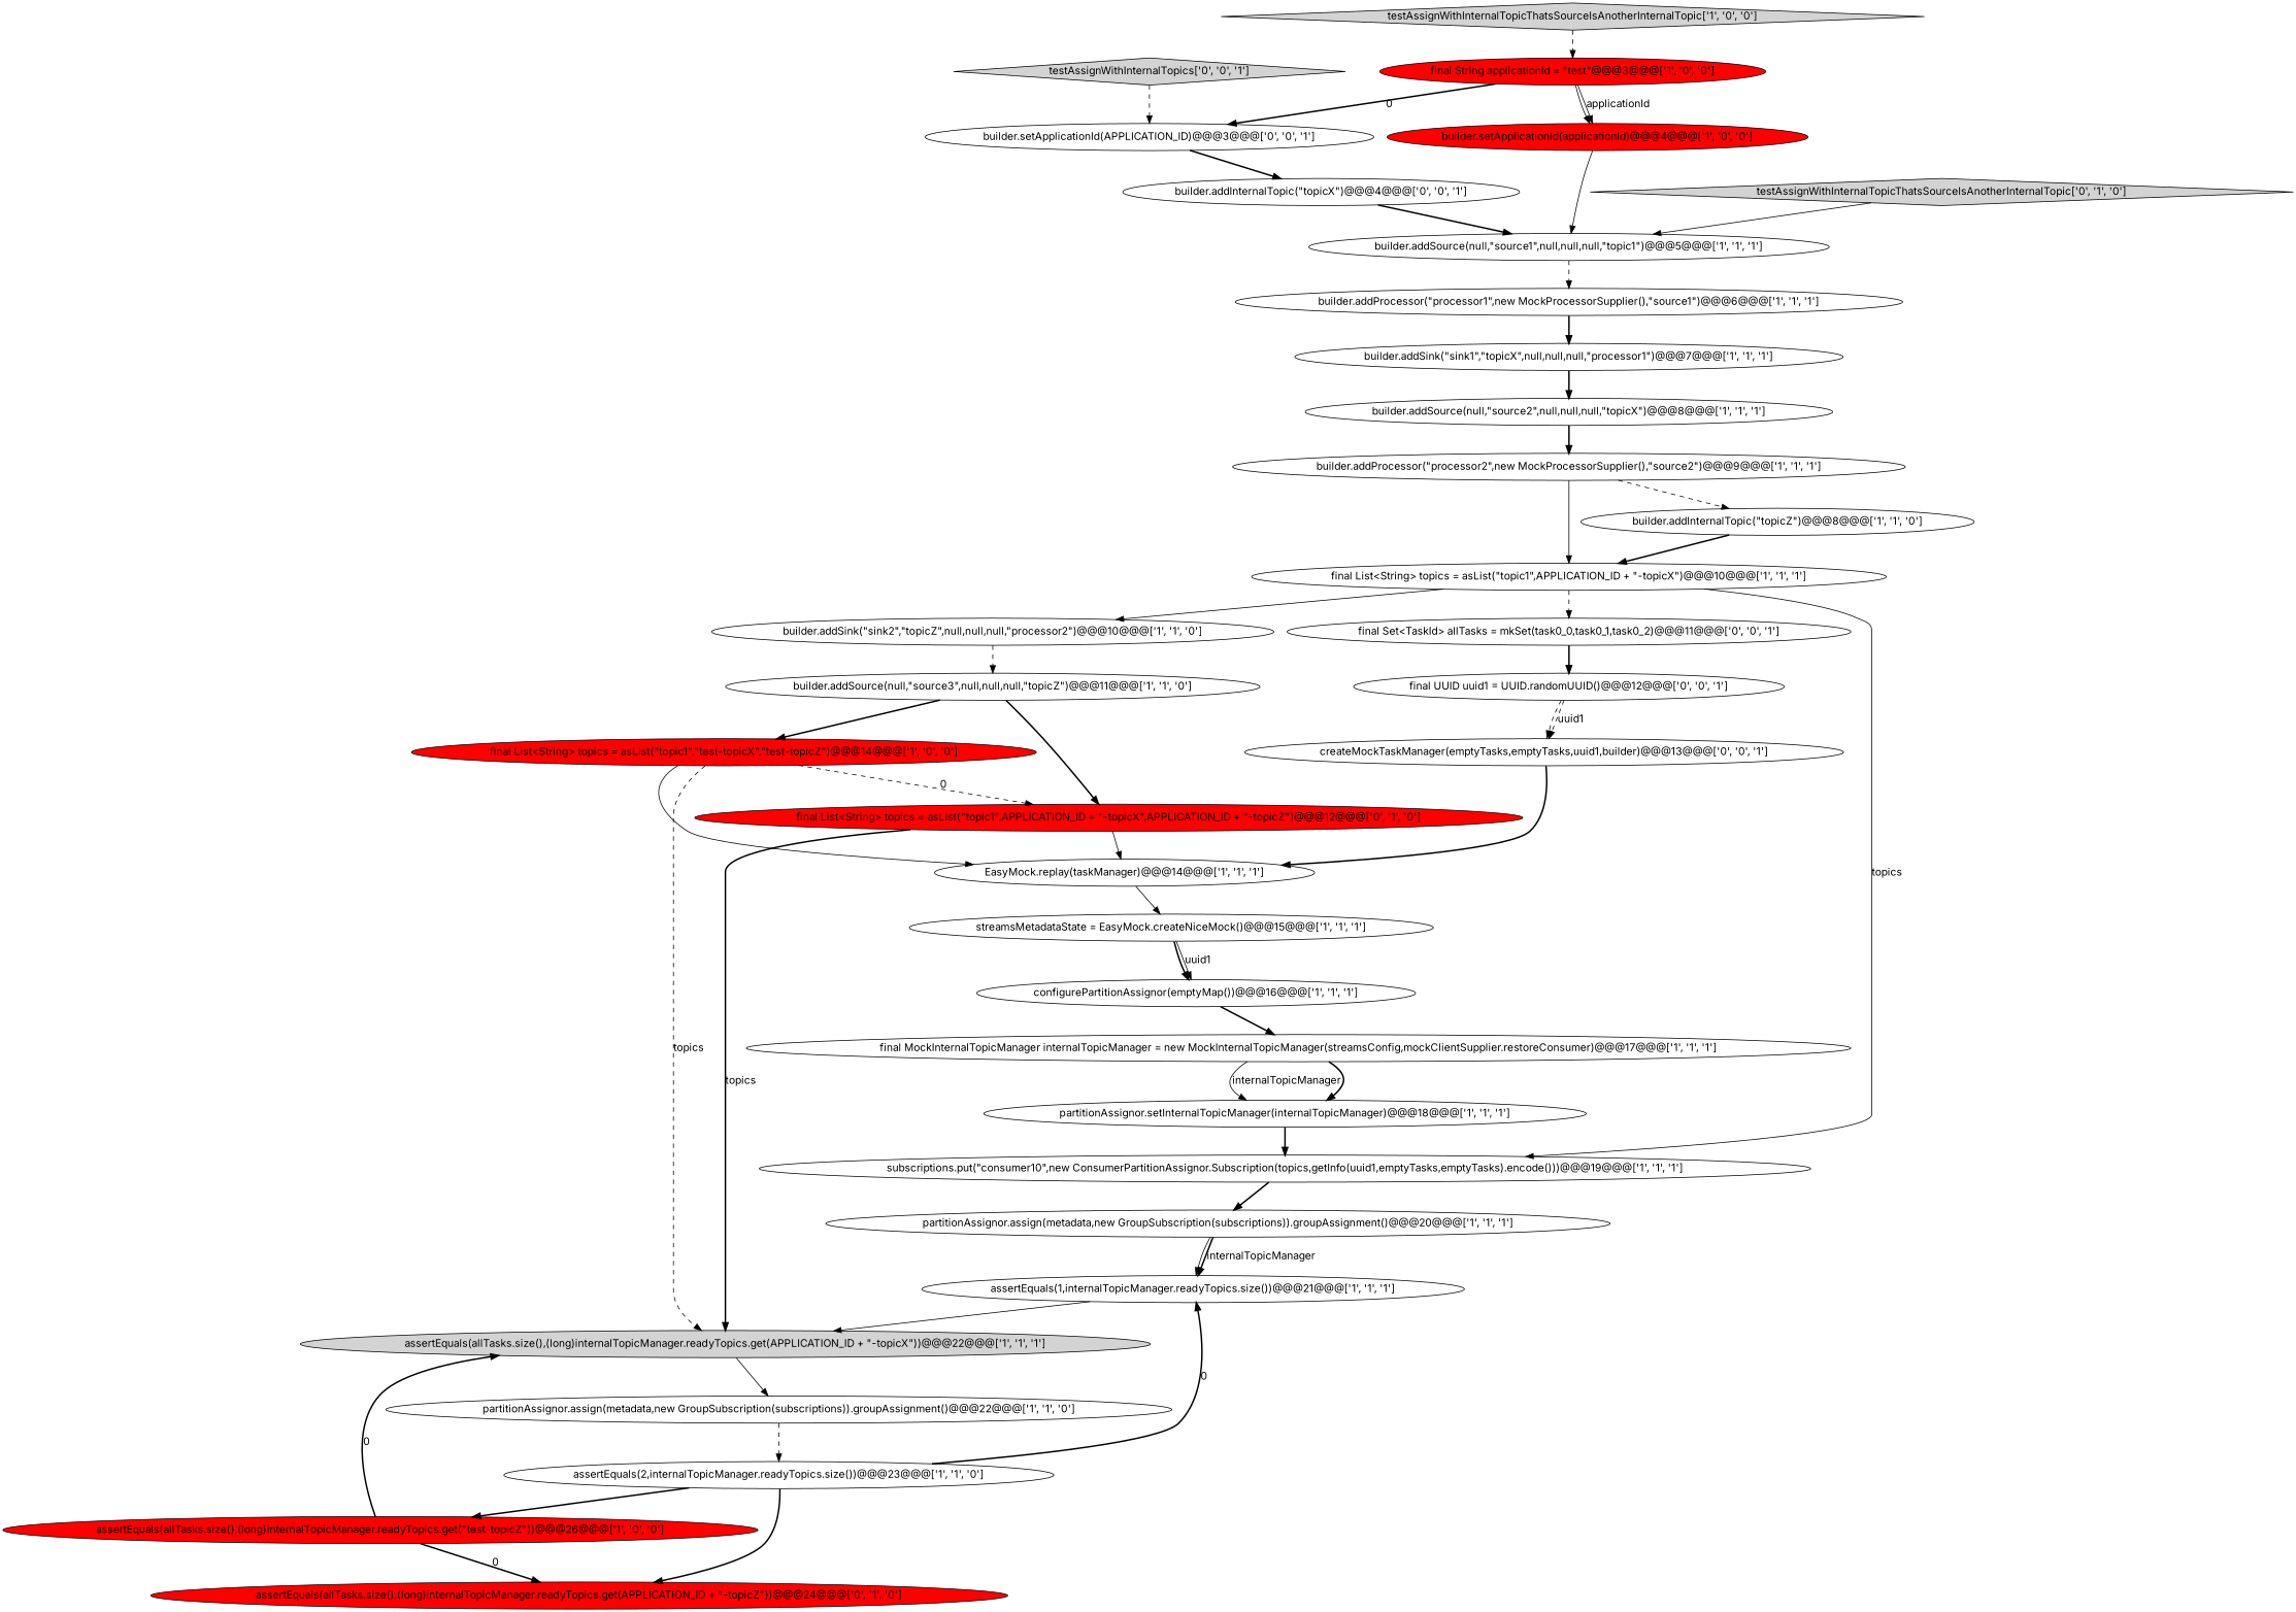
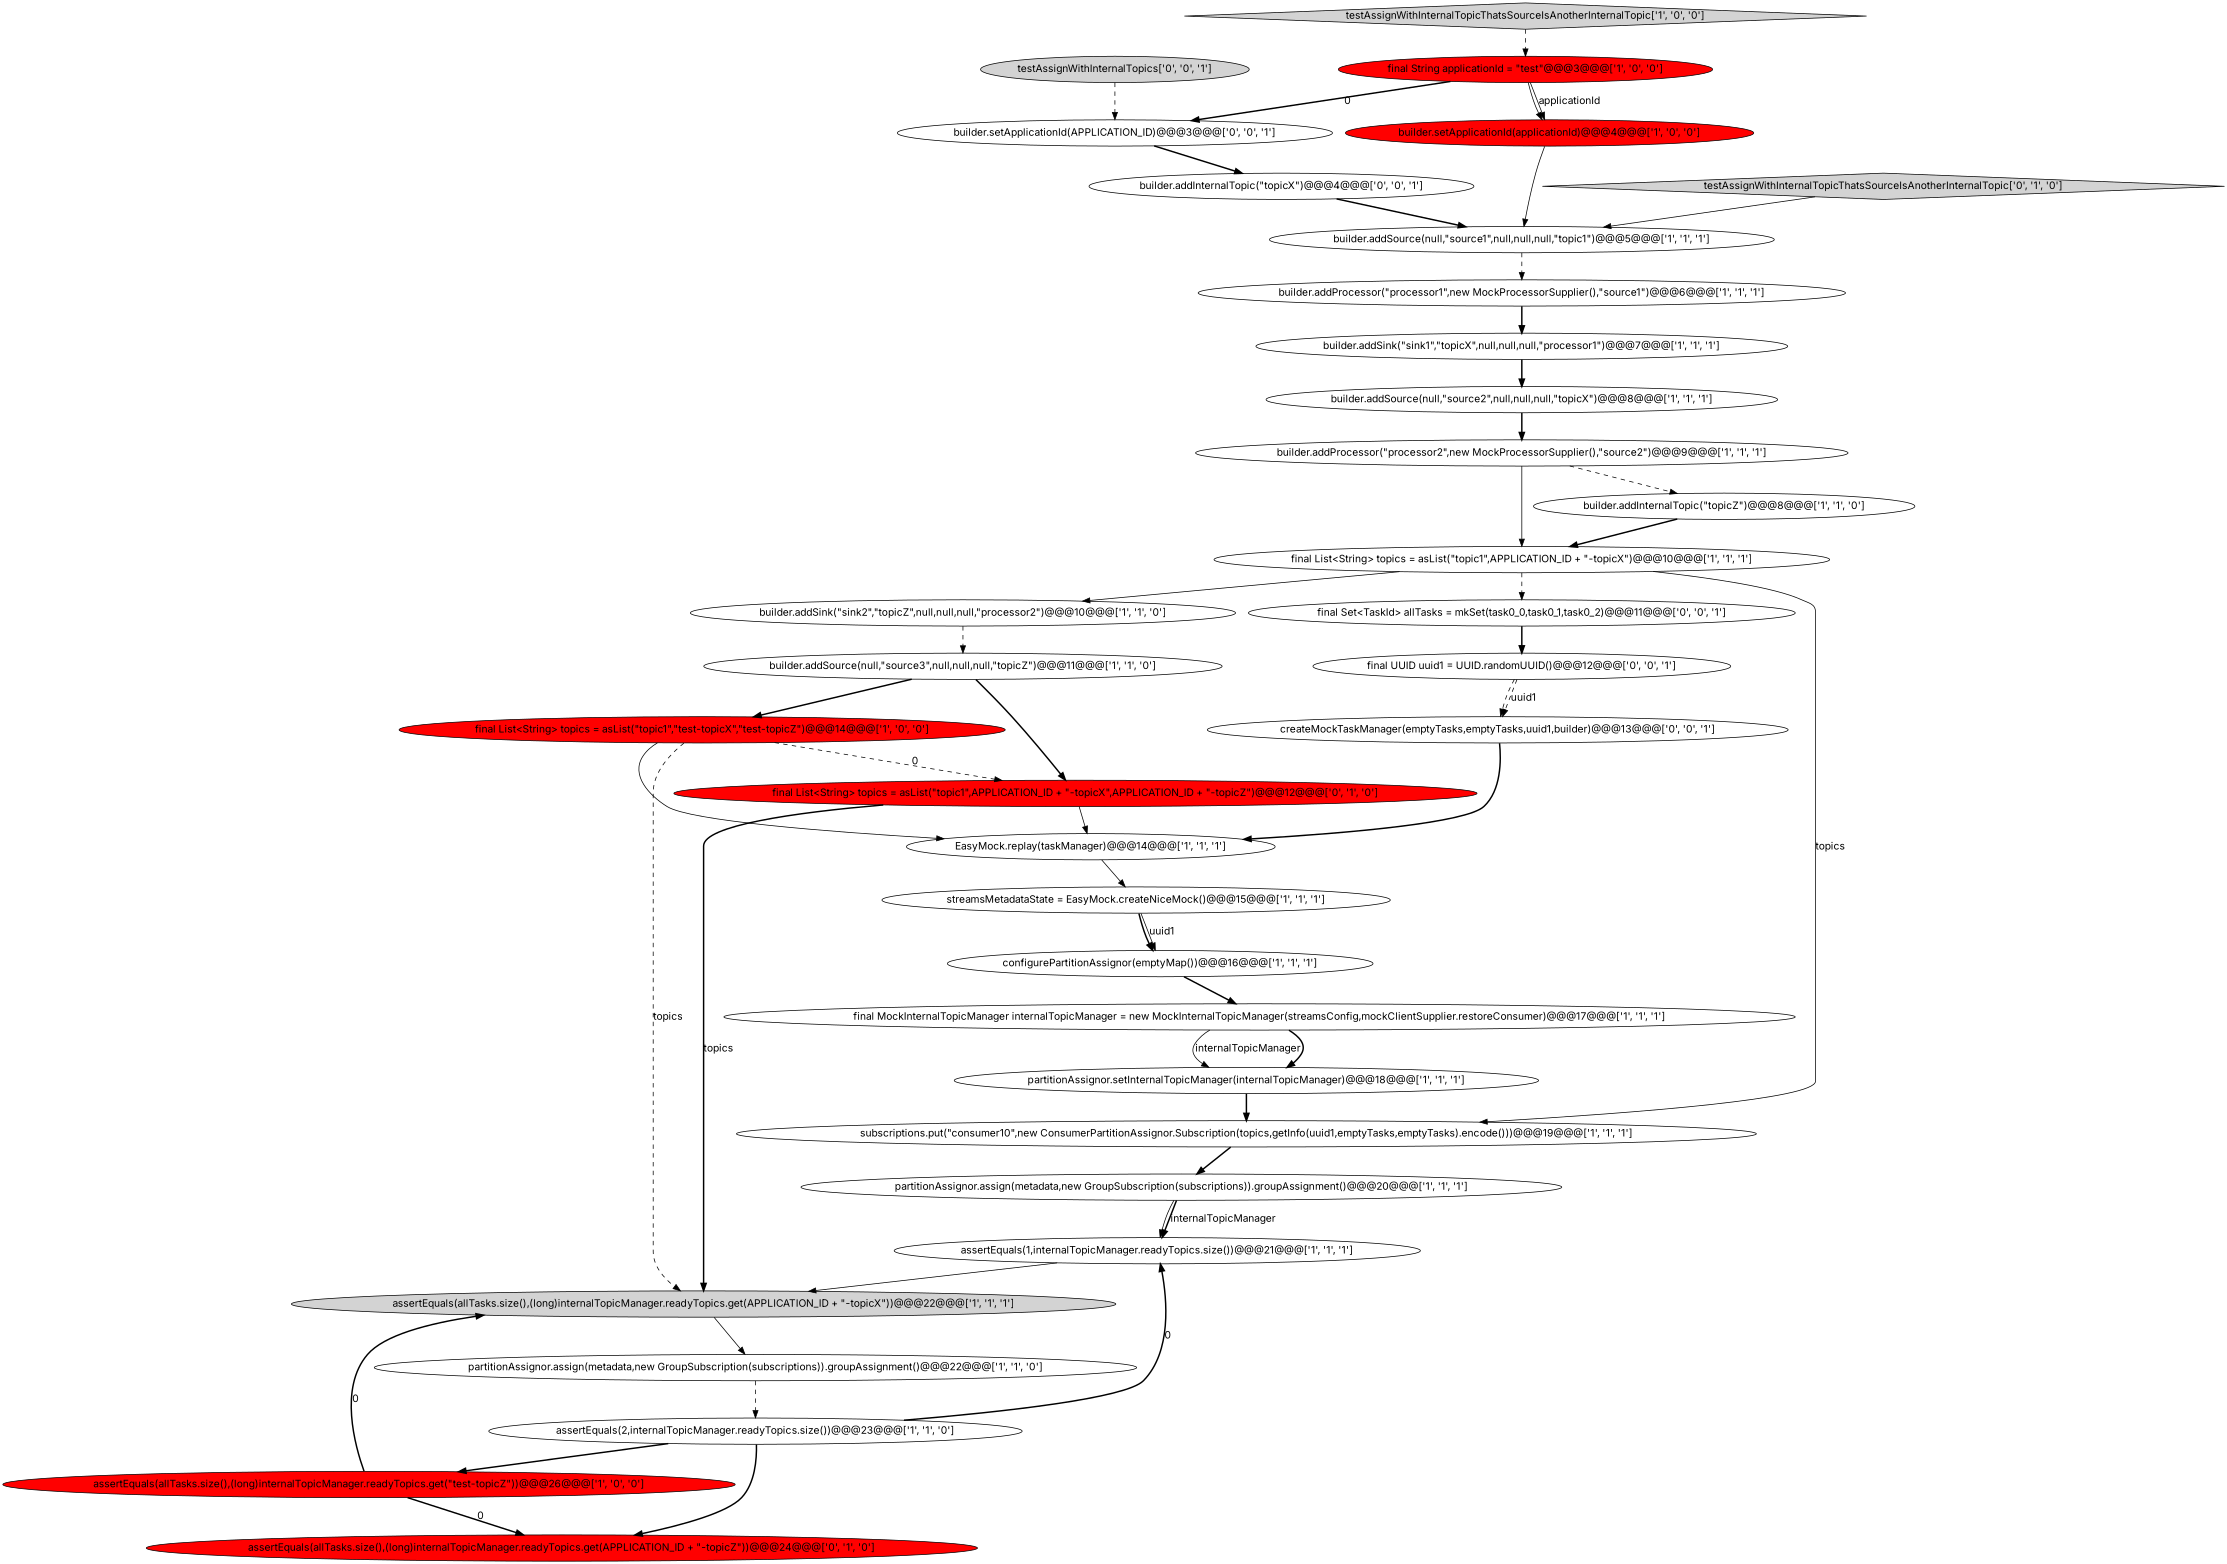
  digraph {
    fontname=Inter
    node [fillcolor=white shape=ellipse style=filled fontname=Inter]
    edge [style=bold fontname=Inter]
    n1 [label="configurePartitionAssignor(emptyMap())@@@16@@@['1', '1', '1']"]
    n2 [label="final MockInternalTopicManager internalTopicManager = new MockInternalTopicManager(streamsConfig,mockClientSupplier.restoreConsumer)@@@17@@@['1', '1', '1']"]
    n3 [label="subscriptions.put(\"consumer10\",new ConsumerPartitionAssignor.Subscription(topics,getInfo(uuid1,emptyTasks,emptyTasks).encode()))@@@19@@@['1', '1', '1']"]
    n4 [label="partitionAssignor.assign(metadata,new GroupSubscription(subscriptions)).groupAssignment()@@@20@@@['1', '1', '1']"]
    n5 [label="streamsMetadataState = EasyMock.createNiceMock()@@@15@@@['1', '1', '1']"]
    n6 [label="partitionAssignor.setInternalTopicManager(internalTopicManager)@@@18@@@['1', '1', '1']"]
    n7 [label="builder.addSource(null,\"source3\",null,null,null,\"topicZ\")@@@11@@@['1', '1', '0']"]
    n8 [fillcolor=red label="final List<String> topics = asList(\"topic1\",\"test-topicX\",\"test-topicZ\")@@@14@@@['1', '0', '0']"]
    n9 [fillcolor=red label="final List<String> topics = asList(\"topic1\",APPLICATION_ID + \"-topicX\",APPLICATION_ID + \"-topicZ\")@@@12@@@['0', '1', '0']"]
    n10 [label="builder.addProcessor(\"processor1\",new MockProcessorSupplier(),\"source1\")@@@6@@@['1', '1', '1']"]
    n11 [label="builder.addSink(\"sink1\",\"topicX\",null,null,null,\"processor1\")@@@7@@@['1', '1', '1']"]
    n12 [label="builder.addInternalTopic(\"topicX\")@@@4@@@['0', '0', '1']"]
    n13 [label="builder.addSource(null,\"source1\",null,null,null,\"topic1\")@@@5@@@['1', '1', '1']"]
    n14 [fillcolor=red label="builder.setApplicationId(applicationId)@@@4@@@['1', '0', '0']"]
    n15 [fillcolor=red label="final String applicationId = \"test\"@@@3@@@['1', '0', '0']"]
    n16 [label="builder.setApplicationId(APPLICATION_ID)@@@3@@@['0', '0', '1']"]
    n17 [label="builder.addSink(\"sink2\",\"topicZ\",null,null,null,\"processor2\")@@@10@@@['1', '1', '0']"]
    n18 [fillcolor=lightgray label="testAssignWithInternalTopicThatsSourceIsAnotherInternalTopic['1', '0', '0']" shape=diamond]
    n19 [label="final List<String> topics = asList(\"topic1\",APPLICATION_ID + \"-topicX\")@@@10@@@['1', '1', '1']"]
    n20 [label="final Set<TaskId> allTasks = mkSet(task0_0,task0_1,task0_2)@@@11@@@['0', '0', '1']"]
    n21 [label="EasyMock.replay(taskManager)@@@14@@@['1', '1', '1']"]
    n22 [fillcolor=lightgray label="assertEquals(allTasks.size(),(long)internalTopicManager.readyTopics.get(APPLICATION_ID + \"-topicX\"))@@@22@@@['1', '1', '1']"]
    n23 [fillcolor=lightgray label="testAssignWithInternalTopicThatsSourceIsAnotherInternalTopic['0', '1', '0']" shape=diamond]
    n24 [label="assertEquals(2,internalTopicManager.readyTopics.size())@@@23@@@['1', '1', '0']"]
    n25 [fillcolor=red label="assertEquals(allTasks.size(),(long)internalTopicManager.readyTopics.get(APPLICATION_ID + \"-topicZ\"))@@@24@@@['0', '1', '0']"]
    n26 [fillcolor=red label="assertEquals(allTasks.size(),(long)internalTopicManager.readyTopics.get(\"test-topicZ\"))@@@26@@@['1', '0', '0']"]
    n27 [label="assertEquals(1,internalTopicManager.readyTopics.size())@@@21@@@['1', '1', '1']"]
    n28 [label="final UUID uuid1 = UUID.randomUUID()@@@12@@@['0', '0', '1']"]
    n29 [label="createMockTaskManager(emptyTasks,emptyTasks,uuid1,builder)@@@13@@@['0', '0', '1']"]
    n30 [label="builder.addProcessor(\"processor2\",new MockProcessorSupplier(),\"source2\")@@@9@@@['1', '1', '1']"]
    n31 [label="builder.addInternalTopic(\"topicZ\")@@@8@@@['1', '1', '0']"]
-   n32 [fillcolor=lightgray label="testAssignWithInternalTopics['0', '0', '1']" shape=diamond]
+   n32 [fillcolor=lightgray label="testAssignWithInternalTopics['0', '0', '1']"]
    n33 [label="builder.addSource(null,\"source2\",null,null,null,\"topicX\")@@@8@@@['1', '1', '1']"]
    n34 [label="partitionAssignor.assign(metadata,new GroupSubscription(subscriptions)).groupAssignment()@@@22@@@['1', '1', '0']"]
    n1 -> n2
    n2 -> n6 [label=internalTopicManager style=solid]
    n2 -> n6
    n3 -> n4
    n4 -> n27 [style=solid]
    n4 -> n27 [label=internalTopicManager]
    n5 -> n1
    n5 -> n1 [label=uuid1 style=solid]
    n6 -> n3
    n7 -> n8
    n7 -> n9
    n8 -> n9 [label=0 style=dashed]
    n8 -> n21 [style=solid]
    n8 -> n22 [label=topics style=dashed]
    n9 -> n21 [style=solid]
    n9 -> n22 [label=topics]
    n10 -> n11
    n11 -> n33
    n12 -> n13
    n13 -> n10 [style=dashed]
    n14 -> n13 [style=solid]
    n15 -> n14 [style=solid]
    n15 -> n14 [label=applicationId style=solid]
    n15 -> n16 [label=0]
    n16 -> n12
    n17 -> n7 [style=dashed]
    n18 -> n15 [style=dashed]
    n19 -> n3 [label=topics style=solid]
    n19 -> n17 [style=solid]
    n19 -> n20 [style=dashed]
    n20 -> n28
    n21 -> n5 [style=solid]
    n22 -> n34 [style=solid]
    n23 -> n13 [style=solid]
    n24 -> n25
    n24 -> n26
    n24 -> n27 [label=0]
    n26 -> n22 [label=0]
    n26 -> n25 [label=0]
    n27 -> n22 [style=solid]
    n28 -> n29 [style=dashed]
    n28 -> n29 [label=uuid1 style=dashed]
    n29 -> n21
    n30 -> n19 [style=solid]
    n30 -> n31 [style=dashed]
    n31 -> n19
    n32 -> n16 [style=dashed]
    n33 -> n30
    n34 -> n24 [style=dashed]
  }
